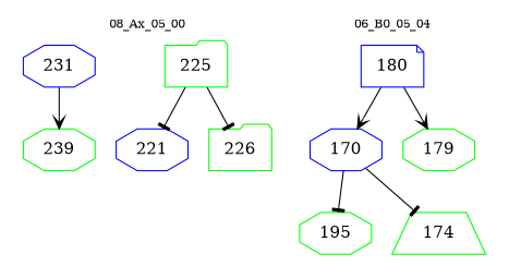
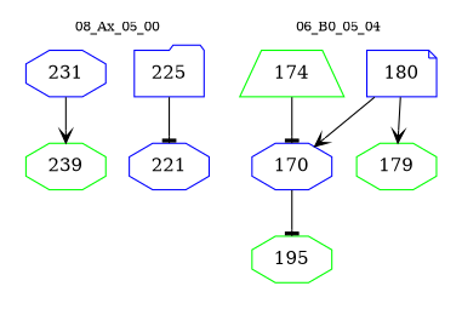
  digraph {
    node [color=blue shape=octagon]
    edge [arrowhead=tee color=black]
-   n1 [color=green label=225 shape=folder]
+   n1 [label=225 shape=folder]
    n2 [label=221]
    n3 [label=231]
-   n4 [color=green label=226 shape=folder]
    n5 [color=green label=239]
    n6 [label=180 shape=note]
    n7 [label=170]
    n8 [color=green label=195]
    n9 [color=green label=179]
    n10 [color=green label=174 shape=trapezium]
    subgraph cluster_1 {
      color=white
      fontsize=10
      label="08_Ax_05_00"
      n1
      n2
      n3
-     n4
      n5
    }
    subgraph cluster_2 {
      color=white
      fontsize=10
      label="06_B0_05_04"
      n6
      n7
      n8
      n9
      n10
    }
    n1 -> n2
-   n1 -> n4
    n3 -> n5 [arrowhead=vee]
    n6 -> n7 [arrowhead=vee]
    n6 -> n9 [arrowhead=vee]
    n7 -> n8
-   n7 -> n10
+   n10 -> n7
  }
